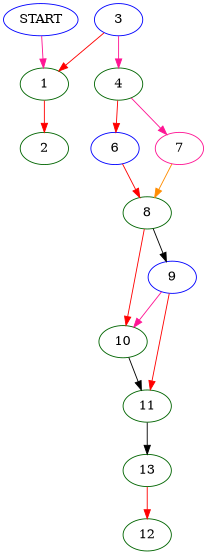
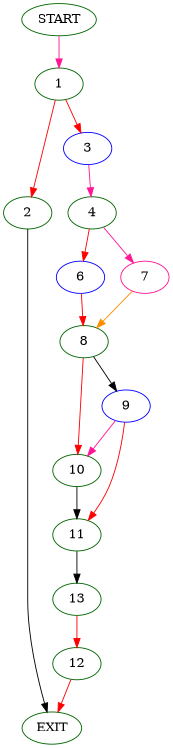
  digraph {
    node [color=darkgreen]
    edge [color=red]
-   n1 [color=blue label=START]
+   n1 [label=START]
    1
    2
    3 [color=blue]
+   n5 [label=EXIT]
    4
    6 [color=blue]
    7 [color=deeppink]
    8
    9 [color=blue]
    10
    11
    13
    12
    n1 -> 1 [color=deeppink]
    1 -> 2
-   3 -> 1
+   1 -> 3
+   2 -> n5 [color=black]
    3 -> 4 [color=deeppink]
    4 -> 6
    4 -> 7 [color=deeppink]
    6 -> 8
    7 -> 8 [color=darkorange]
    8 -> 9 [color=black]
    8 -> 10
    9 -> 10 [color=deeppink]
    9 -> 11
    10 -> 11 [color=black]
    11 -> 13 [color=black]
    13 -> 12
+   12 -> n5
  }
